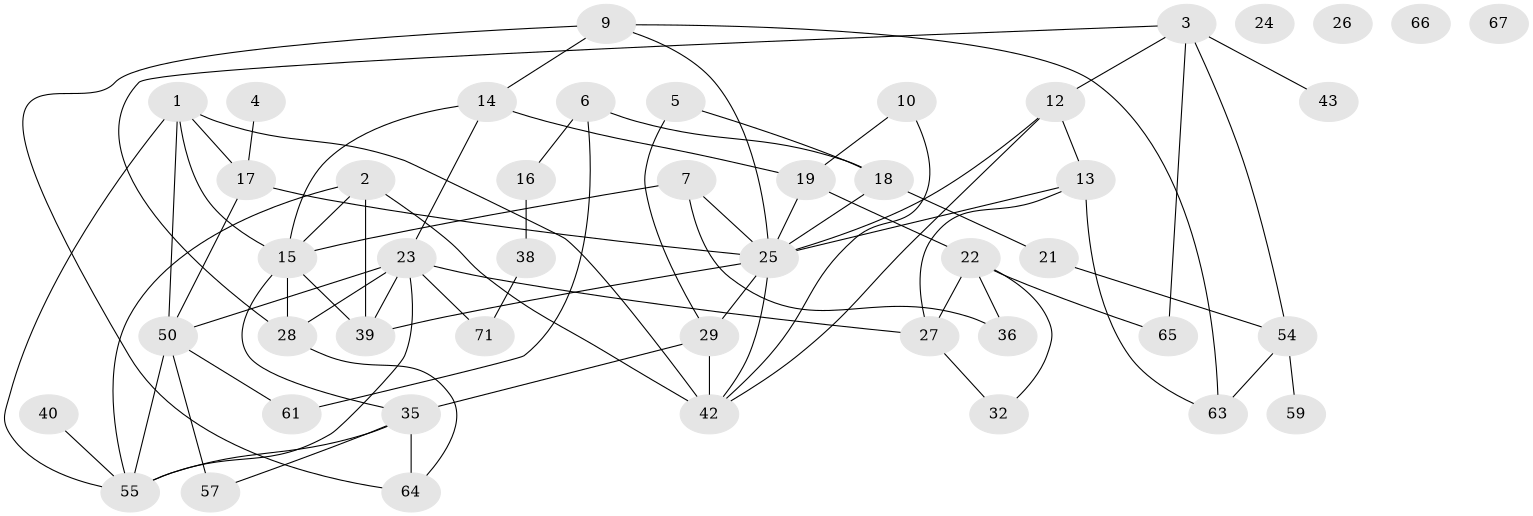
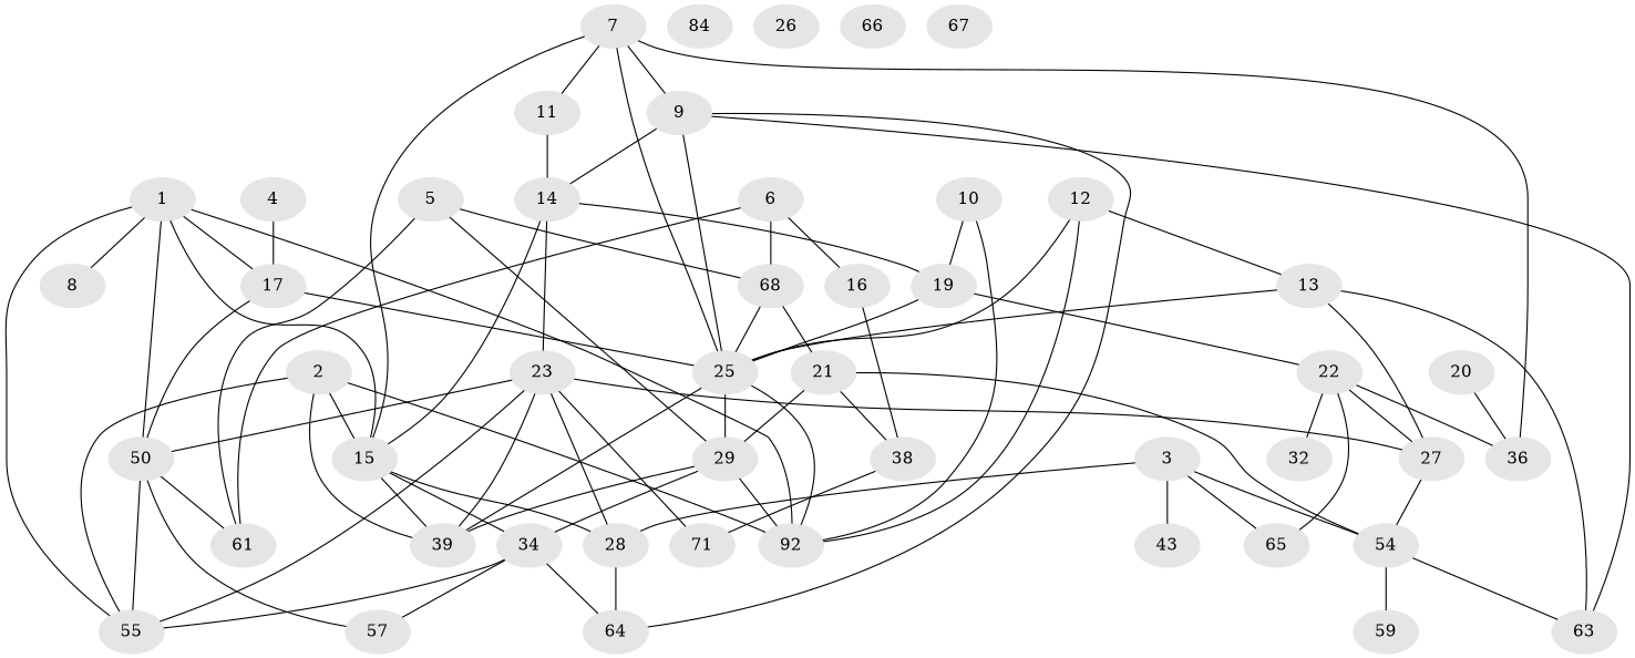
  graph {
    node [color=gray90 style=filled]
    1 [super="+45"]
+   8
    15 [super="+46"]
    17
-   42 [super="+52"]
+   42 [super="+52" label=92]
    50 [super="+62"]
    55 [super="+73"]
    39 [super="+74"]
    28 [super="+35"]
-   34 [super="+68" label=35]
+   34 [super="+68"]
    25 [super="+48"]
    29 [super="+30"]
    61
    57
    2 [super="+56"]
    3 [super="+53"]
    12 [super="+69"]
    43 [super="+47"]
    54 [super="+70"]
    65
    13
    64
    63
    59
    4
-   18 [super="+33"]
+   18 [super="+33" label=68]
    21 [super="+58"]
    5
    16 [super="+49"]
    38
    6
    7 [super="+37"]
    9 [super="+41"]
+   11
    36
    14 [super="+72"]
    19 [super="+44"]
    23 [super="+60"]
    22 [super="+31"]
    10
    27 [super="+51"]
    71
    32
-   24
+   20
+   24 [label=84]
    26
-   40 [super="+75"]
    66
    67
+   1 -- 8
    1 -- 15
    1 -- 17
    1 -- 42
    1 -- 50
    1 -- 55
    15 -- 39 [weight=2]
    15 -- 28
    15 -- 34
    17 -- 50
    17 -- 25
    50 -- 55
    50 -- 61
    50 -- 57
    28 -- 64
    34 -- 55
    34 -- 57
    34 -- 64
    25 -- 42
    25 -- 39
    25 -- 29 [weight=2]
    29 -- 42 [weight=2]
+   29 -- 39
    29 -- 34
    2 -- 15 [weight=2]
    2 -- 42
    2 -- 55
    2 -- 39
    3 -- 28
-   3 -- 12
    3 -- 43
    3 -- 54
    3 -- 65
    12 -- 42
    12 -- 25
    12 -- 13
    54 -- 63
    54 -- 59
    13 -- 25
    13 -- 63
    13 -- 27
    4 -- 17
    18 -- 25
    18 -- 21
+   21 -- 29
    21 -- 54
+   21 -- 38
    5 -- 29
+   5 -- 61
    5 -- 18
    16 -- 38
    38 -- 71
    6 -- 61
    6 -- 18
    6 -- 16
    7 -- 15
    7 -- 25
+   7 -- 9
+   7 -- 11
    7 -- 36
    9 -- 25
    9 -- 64
    9 -- 63
    9 -- 14
+   11 -- 14
    14 -- 15
    14 -- 19
    14 -- 23
    19 -- 25
    19 -- 22
    23 -- 50
    23 -- 55
    23 -- 39
    23 -- 28
    23 -- 27
    23 -- 71 [weight=2]
    22 -- 65
    22 -- 36
    22 -- 27
    22 -- 32
    10 -- 42
    10 -- 19
-   27 -- 32
-   40 -- 55
+   27 -- 54
+   20 -- 36
  }
